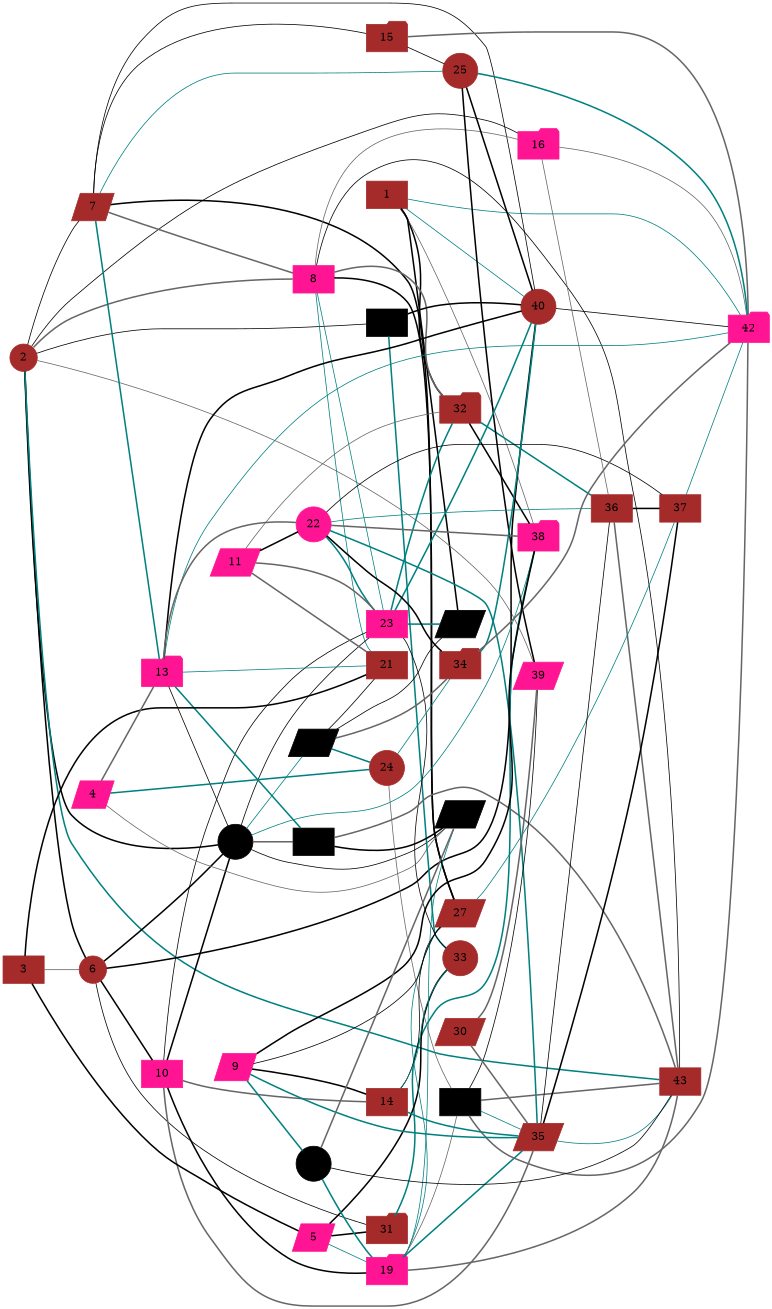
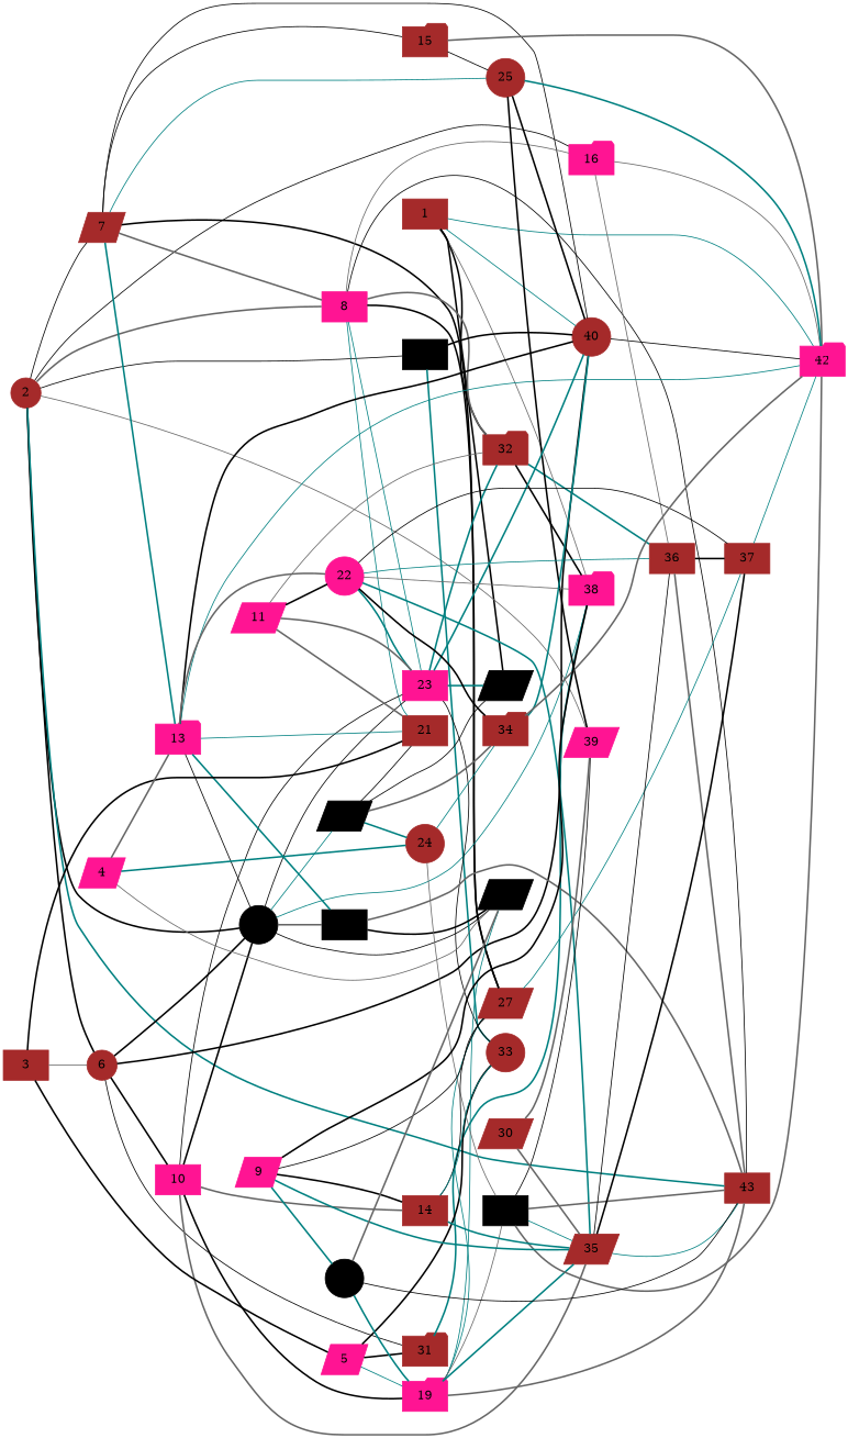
  graph {
    rankdir=LR
    node [color=brown shape=box style=filled]
    edge [color=black style=bold weight=1.0]
    32 [shape=folder]
    1
    38 [color=deeppink shape=folder]
    40 [shape=circle]
    41 [color=black shape=parallelogram]
    42 [color=deeppink shape=folder]
    36
    2 [shape=circle]
    6 [shape=circle]
    7 [shape=parallelogram]
    8 [color=deeppink]
    16 [color=deeppink shape=folder]
    17 [color=black shape=circle]
    26 [color=black]
    39 [color=deeppink shape=parallelogram]
    43
    31 [shape=folder]
    10 [color=deeppink]
    13 [color=deeppink shape=folder]
    15 [shape=folder]
    25 [shape=circle]
    27 [shape=parallelogram]
    21
    23 [color=deeppink]
    28 [color=black shape=parallelogram]
    18 [color=black]
    20 [color=black shape=parallelogram]
    33 [shape=circle]
    3
    5 [color=deeppink shape=parallelogram]
    19 [color=deeppink shape=folder]
    4 [color=deeppink shape=parallelogram]
    24 [shape=circle]
    22 [color=deeppink shape=circle]
    29 [color=black]
    34 [shape=folder]
    35 [shape=parallelogram]
    14
    37
    9 [color=deeppink shape=parallelogram]
    12 [color=black shape=circle]
    11 [color=deeppink shape=parallelogram]
    30 [shape=parallelogram]
    32 -- 38
    32 -- 36 [color=teal]
    1 -- 32
    1 -- 38 [color=gray40 style=solid]
    1 -- 40 [color=teal style=solid]
    1 -- 41
    1 -- 42 [color=teal style=solid]
    40 -- 42 [style=solid]
    36 -- 43 [color=gray40]
    36 -- 37
    2 -- 6
    2 -- 7 [style=solid]
    2 -- 8 [color=gray40]
    2 -- 16 [style=solid]
    2 -- 17
    2 -- 26 [style=solid]
    2 -- 39 [color=gray40 style=solid]
    2 -- 43 [color=teal]
    6 -- 40
    6 -- 17
    6 -- 31 [style=solid]
    6 -- 10
    7 -- 40 [style=solid]
    7 -- 8 [color=gray40]
    7 -- 13 [color=teal]
    7 -- 15 [style=solid]
    7 -- 25 [color=teal style=solid]
    7 -- 27
    8 -- 32 [color=gray40]
    8 -- 16 [color=gray40 style=solid]
    8 -- 43 [style=solid]
    8 -- 27
    8 -- 21 [color=teal style=solid]
    8 -- 23 [color=teal style=solid]
    16 -- 42 [color=gray40 style=solid]
    16 -- 36 [color=gray40 style=solid]
    17 -- 38 [color=teal style=solid]
    17 -- 23 [style=solid]
    17 -- 28 [style=solid]
    17 -- 18 [color=gray40]
    17 -- 20 [color=teal style=solid]
    26 -- 40
    26 -- 33 [color=teal]
    31 -- 38 [color=teal]
    10 -- 17
    10 -- 23 [style=solid]
    10 -- 19
    10 -- 35 [color=gray40]
    10 -- 14 [color=gray40]
    13 -- 40
    13 -- 42 [color=teal style=solid]
    13 -- 17 [style=solid]
    13 -- 21 [color=teal style=solid]
    13 -- 18 [color=teal weight=2.0]
    13 -- 22 [color=gray40]
    15 -- 42 [color=gray40]
    15 -- 25 [style=solid]
    25 -- 40
    25 -- 42 [color=teal]
    25 -- 39
    27 -- 37 [color=teal style=solid]
    23 -- 32 [color=teal]
    23 -- 40 [color=teal]
    23 -- 41 [color=teal]
    23 -- 33 [style=solid]
    18 -- 43 [color=gray40]
    18 -- 28
    20 -- 41 [style=solid]
    20 -- 21 [style=solid]
    20 -- 24 [color=teal]
    20 -- 34 [color=gray40]
    3 -- 6 [color=gray40 style=solid]
    3 -- 21
    3 -- 5
    5 -- 31
    5 -- 33
    5 -- 19 [color=teal style=solid weight=2.0]
    19 -- 43 [color=gray40]
    19 -- 27 [color=teal style=solid]
    19 -- 28 [color=teal style=solid weight=2.0]
    19 -- 29 [color=gray40 style=solid]
    19 -- 35 [color=teal]
    4 -- 13 [color=gray40]
    4 -- 28 [color=gray40 style=solid]
    4 -- 24 [color=teal]
    24 -- 29 [color=gray40 style=solid]
    24 -- 34 [color=teal style=solid]
-   22 -- 38 [color=gray40]
+   22 -- 38 [color=gray40 style=solid]
    22 -- 36 [color=teal style=solid]
    22 -- 23 [color=teal]
    22 -- 34 [weight=2.0]
    22 -- 35 [color=teal]
    22 -- 37 [style=solid]
    29 -- 42 [color=gray40 weight=2.0]
    29 -- 39 [style=solid]
    29 -- 43 [color=gray40]
    29 -- 35 [color=teal style=solid]
    34 -- 40 [color=teal]
    34 -- 42 [color=gray40]
    35 -- 36 [style=solid]
    35 -- 43 [color=teal style=solid]
    35 -- 37
    14 -- 27 [style=solid]
    14 -- 33 [color=teal style=solid]
    14 -- 35 [color=teal weight=2.0]
    37 -- 42 [color=teal style=solid]
    9 -- 38
    9 -- 27 [style=solid]
    9 -- 35 [color=teal]
    9 -- 14
    9 -- 12 [color=teal]
    12 -- 43 [style=solid]
    12 -- 28 [color=gray40]
    12 -- 19 [color=teal]
    11 -- 32 [color=gray40 style=solid]
    11 -- 21 [color=gray40]
    11 -- 23 [color=gray40]
    11 -- 22
    30 -- 39 [color=gray40]
    30 -- 35 [color=gray40]
  }
